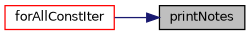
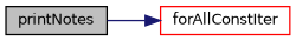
  digraph {
    rankdir=LR
    node [fontname=Helvetica fontsize=10 shape=record]
    n1 [color=black fillcolor=grey75 fontcolor=black height=0.2 label=printNotes style=filled width=0.4]
    n2 [color=red height=0.2 label=forAllConstIter width=0.4]
-   n2 -> n1 [color=midnightblue fontname=Helvetica fontsize=10 labelfontname=Helvetica labelfontsize=10 style=solid]
+   n1 -> n2 [color=midnightblue fontname=Helvetica fontsize=10 labelfontname=Helvetica labelfontsize=10 style=solid]
  }
